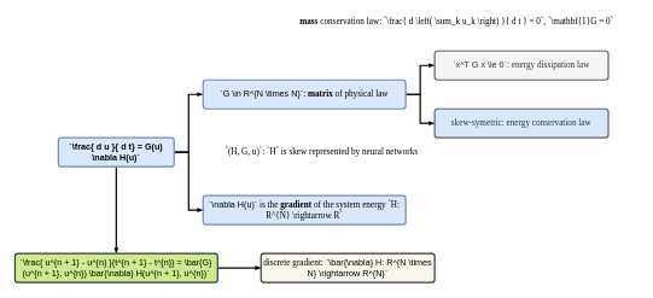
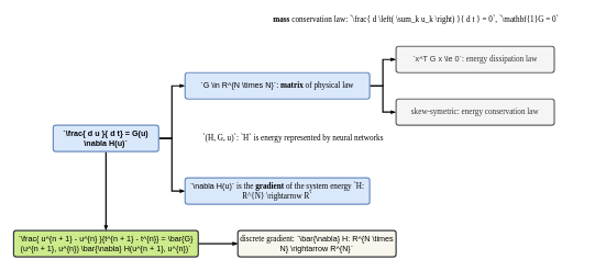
  <mxCell id="0" />
  <mxCell id="1" parent="0" />
  <mxCell id="2" value="" style="edgeStyle=orthogonalEdgeStyle;rounded=0;orthogonalLoop=1;jettySize=auto;html=1;endSize=3;strokeWidth=2;endArrow=blockThin;endFill=1;entryX=0;entryY=0.5;entryDx=0;entryDy=0;" edge="1" parent="1" source="5" target="8"><mxGeometry relative="1" as="geometry"><Array as="points"><mxPoint x="260" y="210" /><mxPoint x="260" y="130" /></Array></mxGeometry></mxCell>
  <mxCell id="3" style="edgeStyle=orthogonalEdgeStyle;rounded=0;orthogonalLoop=1;jettySize=auto;html=1;entryX=0;entryY=0.5;entryDx=0;entryDy=0;fontFamily=Georgia;endArrow=blockThin;endFill=1;endSize=3;strokeWidth=2;" edge="1" parent="1" source="5" target="9"><mxGeometry relative="1" as="geometry" /></mxCell>
  <mxCell id="4" value="" style="edgeStyle=orthogonalEdgeStyle;rounded=0;orthogonalLoop=1;jettySize=auto;html=1;fontFamily=Georgia;endArrow=blockThin;endFill=1;endSize=3;strokeWidth=2;" edge="1" parent="1" source="5" target="15"><mxGeometry relative="1" as="geometry" /></mxCell>
  <mxCell id="5" value="`\frac{ d u }{ d t} = G(u) \nabla H(u)`" style="rounded=1;whiteSpace=wrap;html=1;arcSize=10;fillColor=#dae8fc;strokeColor=#6c8ebf;strokeWidth=2;fontStyle=1" vertex="1" parent="1"><mxGeometry x="80" y="190" width="160" height="40" as="geometry" /></mxCell>
  <mxCell id="6" value="" style="edgeStyle=orthogonalEdgeStyle;rounded=0;orthogonalLoop=1;jettySize=auto;html=1;fontFamily=Georgia;endArrow=blockThin;endFill=1;endSize=3;strokeWidth=2;entryX=0;entryY=0.5;entryDx=0;entryDy=0;" edge="1" parent="1" source="8" target="10"><mxGeometry relative="1" as="geometry"><mxPoint x="600" y="90" as="targetPoint" /></mxGeometry></mxCell>
  <mxCell id="7" style="edgeStyle=orthogonalEdgeStyle;rounded=0;orthogonalLoop=1;jettySize=auto;html=1;entryX=0;entryY=0.5;entryDx=0;entryDy=0;fontFamily=Georgia;endArrow=blockThin;endFill=1;endSize=3;strokeWidth=2;" edge="1" parent="1" source="8" target="11"><mxGeometry relative="1" as="geometry" /></mxCell>
  <mxCell id="8" value="`G \in R^{N \times N}`&lt;font face=&quot;Georgia&quot;&gt;: &lt;span&gt;&lt;b&gt;matrix&lt;/b&gt;&lt;/span&gt; of physical law&lt;/font&gt;" style="whiteSpace=wrap;html=1;rounded=1;strokeColor=#6c8ebf;fillColor=#dae8fc;arcSize=10;fontStyle=0;strokeWidth=2;" vertex="1" parent="1"><mxGeometry x="280" y="110" width="280" height="40" as="geometry" /></mxCell>
  <mxCell id="9" value="`\nabla H(u)`&lt;font face=&quot;Georgia&quot;&gt;&amp;nbsp;is the &lt;b&gt;gradient&lt;/b&gt; of the system energy `H: R^{N} \rightarrow R`&lt;/font&gt;" style="whiteSpace=wrap;html=1;rounded=1;strokeColor=#6c8ebf;fillColor=#dae8fc;arcSize=10;fontStyle=0;strokeWidth=2;" vertex="1" parent="1"><mxGeometry x="280" y="270" width="280" height="40" as="geometry" /></mxCell>
  <mxCell id="10" value="`x^T G x \le 0`&lt;font face=&quot;Georgia&quot;&gt;: energy dissipation law&lt;/font&gt;" style="whiteSpace=wrap;html=1;rounded=1;strokeColor=#666666;fillColor=#f5f5f5;arcSize=10;fontColor=#333333;strokeWidth=2;" vertex="1" parent="1"><mxGeometry x="600" y="70" width="240" height="40" as="geometry" /></mxCell>
- <mxCell id="11" value="&lt;font face=&quot;Georgia&quot;&gt;skew-symetric: energy conservation law&lt;/font&gt;" style="whiteSpace=wrap;html=1;rounded=1;strokeColor=#666666;fillColor=#dae8fc;arcSize=10;fontColor=#333333;strokeWidth=2;" vertex="1" parent="1"><mxGeometry x="600" y="150" width="240" height="40" as="geometry" /></mxCell>
+ <mxCell id="11" value="&lt;font face=&quot;Georgia&quot;&gt;skew-symetric: energy conservation law&lt;/font&gt;" style="whiteSpace=wrap;html=1;rounded=1;strokeColor=#666666;fillColor=#f5f5f5;arcSize=10;fontColor=#333333;strokeWidth=2;" vertex="1" parent="1"><mxGeometry x="600" y="150" width="240" height="40" as="geometry" /></mxCell>
  <mxCell id="12" value="&lt;b&gt;mass&lt;/b&gt;&amp;nbsp;conservation law: `\frac{ d \left( \sum_k u_k \right) }{ d t } = 0`, `\mathbf{1}G = 0`" style="text;html=1;align=center;verticalAlign=middle;resizable=0;points=[];autosize=1;strokeColor=none;fillColor=none;fontFamily=Georgia;" vertex="1" parent="1"><mxGeometry x="380" y="20" width="500" height="20" as="geometry" /></mxCell>
- <mxCell id="13" value="`(H, G, u)`: `H` is skew represented by neural networks&amp;nbsp;" style="text;html=1;align=center;verticalAlign=middle;resizable=0;points=[];autosize=1;strokeColor=none;fillColor=none;fontFamily=Georgia;" vertex="1" parent="1"><mxGeometry x="280" y="200" width="330" height="20" as="geometry" /></mxCell>
+ <mxCell id="13" value="`(H, G, u)`: `H` is energy represented by neural networks&amp;nbsp;" style="text;html=1;align=center;verticalAlign=middle;resizable=0;points=[];autosize=1;strokeColor=none;fillColor=none;fontFamily=Georgia;" vertex="1" parent="1"><mxGeometry x="280" y="200" width="330" height="20" as="geometry" /></mxCell>
  <mxCell id="14" value="" style="edgeStyle=orthogonalEdgeStyle;rounded=0;orthogonalLoop=1;jettySize=auto;html=1;fontFamily=Georgia;endArrow=blockThin;endFill=1;endSize=3;strokeWidth=2;" edge="1" parent="1" source="15" target="16"><mxGeometry relative="1" as="geometry" /></mxCell>
  <mxCell id="15" value="`\frac{ u^{n + 1} - u^{n} }{t^{n + 1} - t^{n}} = \bar{G} (u^{n + 1}, u^{n}) \bar{\nabla} H(u^{n + 1}, u^{n})`" style="whiteSpace=wrap;html=1;rounded=1;strokeColor=#36393d;strokeWidth=2;fillColor=#cdeb8b;arcSize=10;fontStyle=0" vertex="1" parent="1"><mxGeometry x="20" y="350" width="280" height="40" as="geometry" /></mxCell>
  <mxCell id="16" value="&lt;font face=&quot;Georgia&quot;&gt;discrete gradient:&lt;/font&gt; `\bar{\nabla} H: R^{N \times N} \rightarrow R^{N}`" style="whiteSpace=wrap;html=1;rounded=1;fontStyle=0;strokeColor=#36393d;strokeWidth=2;fillColor=#f9f7ed;arcSize=10;" vertex="1" parent="1"><mxGeometry x="360" y="350" width="240" height="40" as="geometry" /></mxCell>
